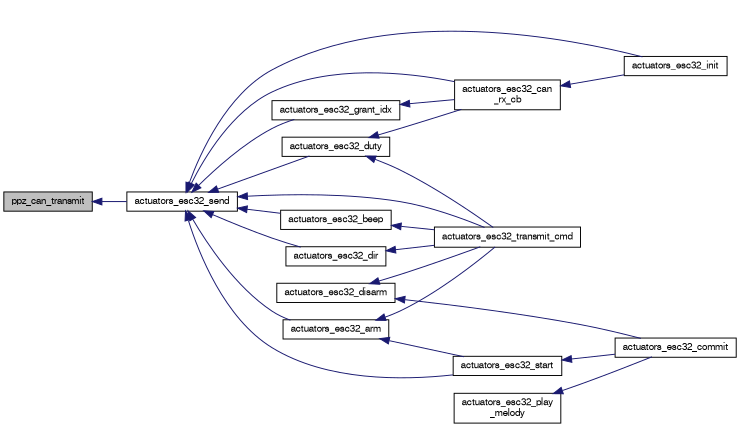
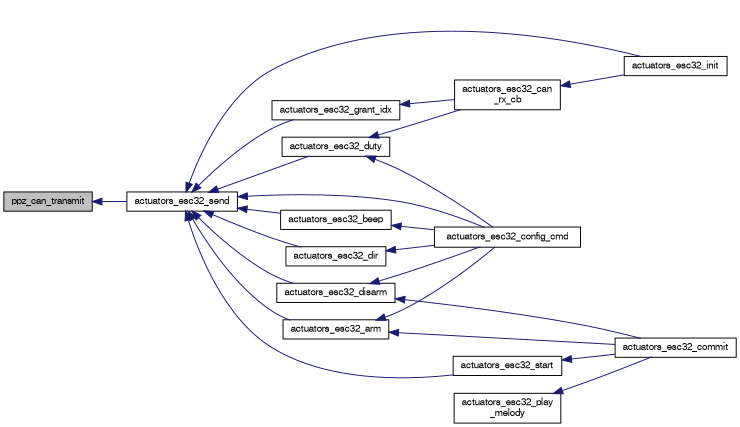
  digraph {
    rankdir=LR
    node [color=black fillcolor=white fontname=FreeSans fontsize=10 shape=record style=filled]
    edge [color=midnightblue dir=back fontname=FreeSans fontsize=10 labelfontname=FreeSans labelfontsize=10 style=solid]
    n1 [fillcolor=grey75 fontcolor=black height=0.2 label=ppz_can_transmit width=0.4]
    n2 [height=0.2 label=actuators_esc32_send width=0.4]
    n3 [height=0.2 label=actuators_esc32_init width=0.4]
    n4 [height=0.2 label=actuators_esc32_beep width=0.4]
    n5 [height=0.2 label=actuators_esc32_arm width=0.4]
    n6 [height=0.2 label=actuators_esc32_disarm width=0.4]
    n7 [height=0.2 label=actuators_esc32_start width=0.4]
    n8 [height=0.2 label=actuators_esc32_duty width=0.4]
    n9 [height=0.2 label=actuators_esc32_dir width=0.4]
    n10 [height=0.2 label=actuators_esc32_grant_idx width=0.4]
-   n11 [height=0.2 label=actuators_esc32_transmit_cmd width=0.4]
+   n11 [height=0.2 label=actuators_esc32_config_cmd width=0.4]
    n12 [height=0.2 label=actuators_esc32_commit width=0.4]
    n13 [height=0.2 label="actuators_esc32_can\l_rx_cb" width=0.4]
    n14 [height=0.2 label="actuators_esc32_play\l_melody" width=0.4]
    n1 -> n2
    n2 -> n3
    n2 -> n4
    n2 -> n5
-   n2 -> n13
+   n2 -> n6
    n2 -> n7
    n2 -> n8
    n2 -> n9
    n2 -> n10
    n2 -> n11
    n4 -> n11
    n5 -> n11
-   n5 -> n7
+   n5 -> n12
    n6 -> n11
    n6 -> n12
    n7 -> n12
    n8 -> n11
    n8 -> n13
    n9 -> n11
    n10 -> n13
    n13 -> n3
    n14 -> n12
  }
